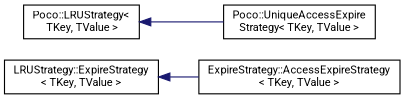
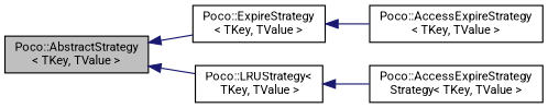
  digraph {
    fontname=Roboto
    rankdir=LR
    node [color=black fillcolor=white fontname=Roboto fontsize=10 shape=record style=filled]
    edge [color=midnightblue dir=back fontname=Roboto fontsize=10 labelfontname=Helvetica labelfontsize=10 style=solid]
-   n2 [height=0.2 label="LRUStrategy::ExpireStrategy\l\< TKey, TValue \>" width=0.4]
+   n1 [fillcolor=grey75 fontcolor=black height=0.2 label="Poco::AbstractStrategy\l\< TKey, TValue \>" width=0.4]
+   n2 [height=0.2 label="Poco::ExpireStrategy\l\< TKey, TValue \>" width=0.4]
    n3 [height=0.2 label="Poco::LRUStrategy\<\l TKey, TValue \>" width=0.4]
-   n4 [height=0.2 label="ExpireStrategy::AccessExpireStrategy\l\< TKey, TValue \>" width=0.4]
-   n5 [height=0.2 label="Poco::UniqueAccessExpire\lStrategy\< TKey, TValue \>" width=0.4]
+   n4 [height=0.2 label="Poco::AccessExpireStrategy\l\< TKey, TValue \>" width=0.4]
+   n5 [height=0.2 label="Poco::AccessExpireStrategy\lStrategy\< TKey, TValue \>" width=0.4]
+   n1 -> n2
+   n1 -> n3
    n2 -> n4
    n3 -> n5
  }
